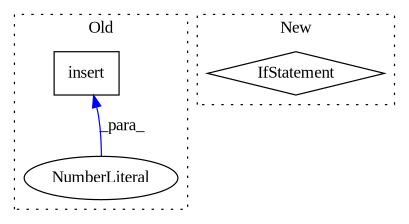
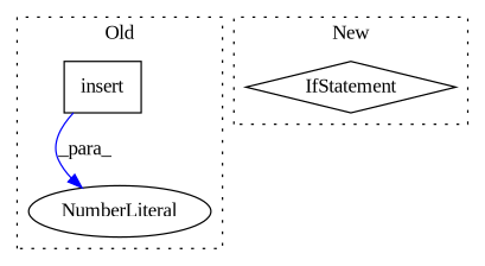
  digraph {
    fontname="Liberation Serif"
    node [fontname="Liberation Serif"]
    n1 [a=32 l="7,1" label=insert s="845,869" shape=box]
    n2 [a=34 l=1 label=NumberLiteral s=852 shape=ellipse]
    n3 [a=25 l=36 label=IfStatement s=948 shape=diamond]
    subgraph cluster_1 {
      label=Old
      style=dotted
      n1
      n2
    }
    subgraph cluster_2 {
      label=New
      style=dotted
      n3
    }
-   n2 -> n1 [label=_para_ color=blue fontname="Liberation Serif"]
+   n1 -> n2 [label=_para_ color=blue fontname="Liberation Serif"]
  }
